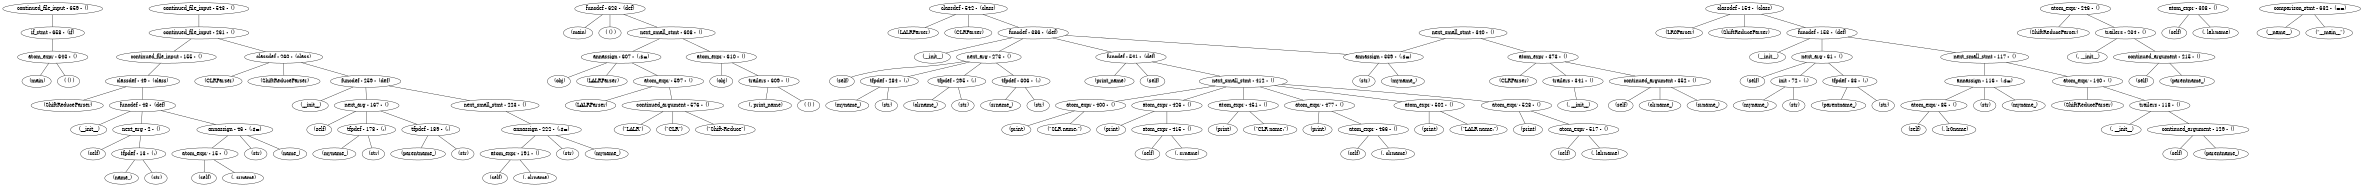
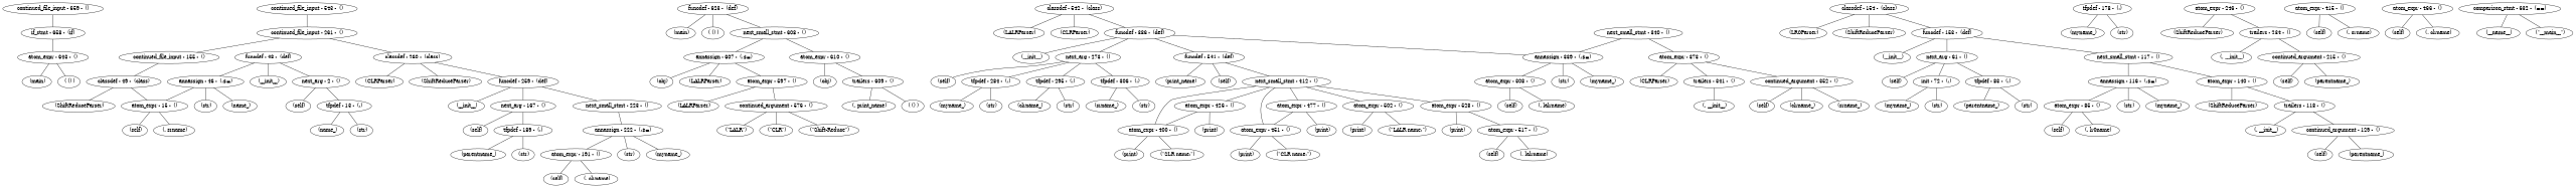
  graph {
    n1 [label="continued_file_input - 659 -  ()"]
    n2 [label="if_stmt - 658 -  (if)"]
    n3 [label="atom_expr - 643 -  ()"]
    n4 [label="continued_file_input - 543 -  ()"]
    n5 [label="continued_file_input - 261 -  ()"]
    n6 [label="funcdef - 623 -  (def)"]
    n7 [label=" (main)"]
    n8 [label=" ( () )"]
    n9 [label="next_small_stmt - 608 -  ()"]
    n10 [label="continued_file_input - 155 -  ()"]
    n11 [label="classdef - 260 -  (class)"]
    n12 [label="classdef - 542 -  (class)"]
    n13 [label=" (LALRParser)"]
    n14 [label=" (CLRParser)"]
    n15 [label="funcdef - 386 -  (def)"]
    n16 [label="classdef - 49 -  (class)"]
    n17 [label=" (CLRParser)"]
    n18 [label=" (ShiftReduceParser)"]
    n19 [label="funcdef - 259 -  (def)"]
    n20 [label=" (ShiftReduceParser)"]
    n21 [label="funcdef - 48 -  (def)"]
    n22 [label="classdef - 154 -  (class)"]
    n23 [label=" (LR0Parser)"]
    n24 [label=" (ShiftReduceParser)"]
    n25 [label="funcdef - 153 -  (def)"]
    n26 [label=" (__init__)"]
    n27 [label="next_arg - 2 -  ()"]
    n28 [label="annassign - 46 -  (:$=)"]
    n29 [label=" (self)"]
    n30 [label="tfpdef - 13 -  (:)"]
    n31 [label="atom_expr - 15 -  ()"]
    n32 [label=" (str)"]
    n33 [label=" (name_)"]
    n34 [label=" (name_)"]
    n35 [label=" (str)"]
    n36 [label=" (self)"]
    n37 [label=" (. srname)"]
    n38 [label=" (__init__)"]
    n39 [label="next_arg - 61 -  ()"]
    n40 [label="next_small_stmt - 117 -  ()"]
    n41 [label=" (self)"]
    n42 [label="init - 72 -  (:)"]
    n43 [label="tfpdef - 83 -  (:)"]
    n44 [label="annassign - 116 -  (:$=)"]
    n45 [label="atom_expr - 140 -  ()"]
    n46 [label=" (myname_)"]
    n47 [label=" (str)"]
    n48 [label=" (parentname_)"]
    n49 [label=" (str)"]
    n50 [label="atom_expr - 85 -  ()"]
    n51 [label=" (str)"]
    n52 [label=" (myname_)"]
    n53 [label=" (ShiftReduceParser)"]
    n54 [label="trailers - 118 -  ()"]
    n55 [label=" (self)"]
    n56 [label=" (. lr0name)"]
    n57 [label=" (. __init__)"]
    n58 [label="continued_argument - 129 -  ()"]
    n59 [label=" (self)"]
    n60 [label=" (parentname_)"]
    n61 [label=" (__init__)"]
    n62 [label="next_arg - 167 -  ()"]
    n63 [label="next_small_stmt - 223 -  ()"]
    n64 [label=" (self)"]
    n65 [label="tfpdef - 178 -  (:)"]
    n66 [label="tfpdef - 189 -  (:)"]
    n67 [label="annassign - 222 -  (:$=)"]
    n68 [label=" (myname_)"]
    n69 [label=" (str)"]
    n70 [label=" (parentname_)"]
    n71 [label=" (str)"]
    n72 [label="atom_expr - 191 -  ()"]
    n73 [label=" (str)"]
    n74 [label=" (myname_)"]
    n75 [label="atom_expr - 246 -  ()"]
    n76 [label=" (ShiftReduceParser)"]
    n77 [label="trailers - 234 -  ()"]
    n78 [label=" (self)"]
    n79 [label=" (. clrname)"]
    n80 [label=" (. __init__)"]
    n81 [label="continued_argument - 215 -  ()"]
    n82 [label=" (self)"]
    n83 [label=" (parentname_)"]
    n84 [label=" (__init__)"]
    n85 [label="next_arg - 273 -  ()"]
    n86 [label="funcdef - 541 -  (def)"]
    n87 [label="annassign - 339 -  (:$=)"]
    n88 [label=" (self)"]
    n89 [label="tfpdef - 284 -  (:)"]
    n90 [label="tfpdef - 295 -  (:)"]
    n91 [label="tfpdef - 306 -  (:)"]
    n92 [label="next_small_stmt - 340 -  ()"]
    n93 [label="atom_expr - 373 -  ()"]
    n94 [label=" (print_name)"]
    n95 [label=" (self)"]
    n96 [label="next_small_stmt - 412 -  ()"]
    n97 [label=" (myname_)"]
    n98 [label=" (str)"]
    n99 [label=" (clrname_)"]
    n100 [label=" (str)"]
    n101 [label=" (srname_)"]
    n102 [label=" (str)"]
    n103 [label="atom_expr - 308 -  ()"]
    n104 [label=" (str)"]
    n105 [label=" (myname_)"]
    n106 [label=" (CLRParser)"]
    n107 [label="trailers - 341 -  ()"]
    n108 [label="continued_argument - 352 -  ()"]
    n109 [label=" (self)"]
    n110 [label=" (. lalrname)"]
    n111 [label=" (. __init__)"]
    n112 [label=" (self)"]
    n113 [label=" (clrname_)"]
    n114 [label=" (srname_)"]
    n115 [label="atom_expr - 400 -  ()"]
    n116 [label="atom_expr - 426 -  ()"]
    n117 [label="atom_expr - 451 -  ()"]
    n118 [label="atom_expr - 477 -  ()"]
    n119 [label="atom_expr - 502 -  ()"]
    n120 [label="atom_expr - 528 -  ()"]
    n121 [label=" (print)"]
    n122 [label=" (&quot;SLR name:&quot;)"]
    n123 [label=" (print)"]
    n124 [label="atom_expr - 415 -  ()"]
    n125 [label=" (print)"]
    n126 [label=" (&quot;CLR name:&quot;)"]
    n127 [label=" (print)"]
    n128 [label="atom_expr - 466 -  ()"]
    n129 [label=" (print)"]
    n130 [label=" (&quot;LALR name:&quot;)"]
    n131 [label=" (print)"]
    n132 [label="atom_expr - 517 -  ()"]
    n133 [label=" (self)"]
    n134 [label=" (. srname)"]
    n135 [label=" (self)"]
    n136 [label=" (. clrname)"]
    n137 [label=" (self)"]
    n138 [label=" (. lalrname)"]
    n139 [label="annassign - 607 -  (:$=)"]
    n140 [label="atom_expr - 610 -  ()"]
    n141 [label=" (obj)"]
    n142 [label=" (LALRParser)"]
    n143 [label="atom_expr - 597 -  ()"]
    n144 [label=" (obj)"]
    n145 [label="trailers - 609 -  ()"]
    n146 [label=" (LALRParser)"]
    n147 [label="continued_argument - 576 -  ()"]
    n148 [label=" (&quot;LALR&quot;)"]
    n149 [label=" (&quot;CLR&quot;)"]
    n150 [label=" (&quot;Shift-Reduce&quot;)"]
    n151 [label=" (. print_name)"]
    n152 [label=" ( () )"]
    n153 [label="comparison_stmt - 632 -  (==)"]
    n154 [label=" (__name__)"]
    n155 [label=" (&quot;__main__&quot;)"]
    n156 [label=" (main)"]
    n157 [label=" ( () )"]
    n1 -- n2
    n2 -- n3
    n3 -- n156
    n3 -- n157
    n4 -- n5
    n5 -- n10
    n5 -- n11
    n6 -- n7
    n6 -- n8
    n6 -- n9
    n9 -- n139
    n9 -- n140
    n10 -- n16
    n11 -- n17
    n11 -- n18
    n11 -- n19
    n12 -- n13
    n12 -- n14
    n12 -- n15
    n15 -- n84
    n15 -- n85
    n15 -- n86
    n15 -- n87
    n16 -- n20
-   n16 -- n21
+   n16 -- n31
    n19 -- n61
    n19 -- n62
    n19 -- n63
    n21 -- n26
    n21 -- n27
    n21 -- n28
    n22 -- n23
    n22 -- n24
    n22 -- n25
    n25 -- n38
    n25 -- n39
    n25 -- n40
    n27 -- n29
    n27 -- n30
    n28 -- n31
    n28 -- n32
    n28 -- n33
    n30 -- n34
    n30 -- n35
    n31 -- n36
    n31 -- n37
    n39 -- n41
    n39 -- n42
    n39 -- n43
    n40 -- n44
    n40 -- n45
    n42 -- n46
    n42 -- n47
    n43 -- n48
    n43 -- n49
    n44 -- n50
    n44 -- n51
    n44 -- n52
    n45 -- n53
    n45 -- n54
    n50 -- n55
    n50 -- n56
    n54 -- n57
    n54 -- n58
    n58 -- n59
    n58 -- n60
    n62 -- n64
-   n62 -- n65
    n62 -- n66
    n63 -- n67
    n65 -- n68
    n65 -- n69
    n66 -- n70
    n66 -- n71
    n67 -- n72
    n67 -- n73
    n67 -- n74
    n72 -- n78
    n72 -- n79
    n75 -- n76
    n75 -- n77
    n77 -- n80
    n77 -- n81
    n81 -- n82
    n81 -- n83
    n85 -- n88
    n85 -- n89
    n85 -- n90
    n85 -- n91
    n86 -- n94
    n86 -- n95
    n86 -- n96
+   n87 -- n103
    n87 -- n104
    n87 -- n105
    n89 -- n97
    n89 -- n98
    n90 -- n99
    n90 -- n100
    n91 -- n101
    n91 -- n102
    n92 -- n87
    n92 -- n93
    n93 -- n106
    n93 -- n107
    n93 -- n108
    n96 -- n115
    n96 -- n116
    n96 -- n117
    n96 -- n118
    n96 -- n119
    n96 -- n120
    n103 -- n109
    n103 -- n110
    n107 -- n111
    n108 -- n112
    n108 -- n113
    n108 -- n114
    n115 -- n121
    n115 -- n122
    n116 -- n123
-   n116 -- n124
+   n116 -- n115
    n117 -- n125
    n117 -- n126
    n118 -- n127
-   n118 -- n128
+   n118 -- n117
    n119 -- n129
    n119 -- n130
    n120 -- n131
    n120 -- n132
    n124 -- n133
    n124 -- n134
    n128 -- n135
    n128 -- n136
    n132 -- n137
    n132 -- n138
    n139 -- n141
    n139 -- n142
    n139 -- n143
    n140 -- n144
    n140 -- n145
    n143 -- n146
    n143 -- n147
    n145 -- n151
    n145 -- n152
    n147 -- n148
    n147 -- n149
    n147 -- n150
    n153 -- n154
    n153 -- n155
  }
